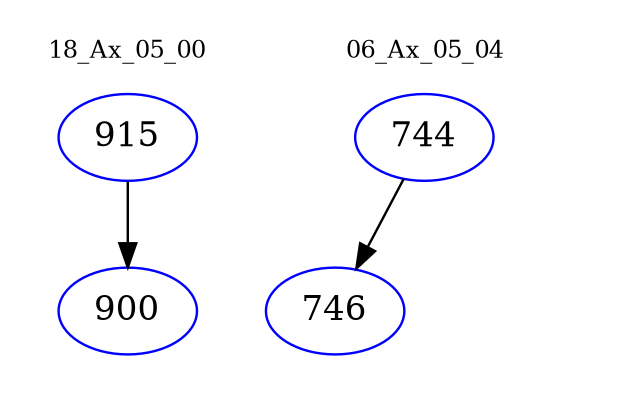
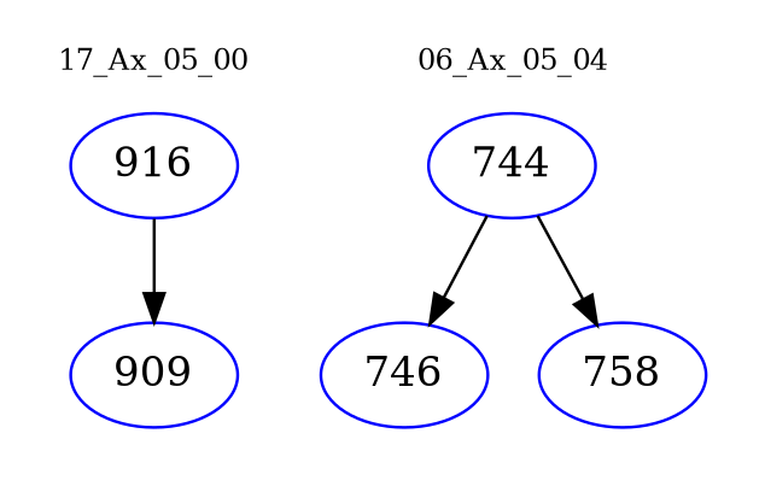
  digraph {
    node [color=blue]
    edge [color=black]
-   n1 [label=915]
-   n2 [label=900]
+   n1 [label=916]
+   n2 [label=909]
    n3 [label=744]
    n4 [label=746]
+   n5 [label=758]
    subgraph cluster_1 {
      color=white
      fontsize=10
-     label="18_Ax_05_00"
+     label="17_Ax_05_00"
      n1
      n2
    }
    subgraph cluster_2 {
      color=white
      fontsize=10
      label="06_Ax_05_04"
      n3
      n4
+     n5
    }
    n1 -> n2
    n3 -> n4
+   n3 -> n5
  }
